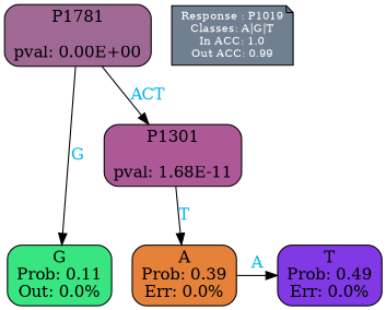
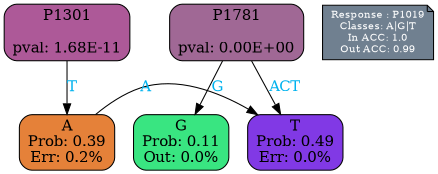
  digraph {
    fontname="DejaVu Serif"
    ranksep=equally
    splines=polylines
    node [color=black fontname="DejaVu Serif" shape=box style="filled, rounded"]
    edge [fontcolor=deepskyblue2 fontname="DejaVu Serif"]
    n1 [fillcolor="#8139e5" label="T\nProb: 0.49\nErr: 0.0%"]
-   n2 [fillcolor="#e58139" label="A\nProb: 0.39\nErr: 0.0%"]
+   n2 [fillcolor="#e58139" label="A\nProb: 0.39\nErr: 0.2%"]
    n3 [fillcolor="#39e581" label="G\nProb: 0.11\nOut: 0.0%"]
    n4 [align=left fillcolor=slategray fontcolor=white fontsize=10 label="Response : P1019\nClasses: A|G|T\nIn ACC: 1.0\nOut ACC: 0.99\n" shape=note style=filled]
    n5 [fillcolor="#a06895" label="P1781\n\npval: 0.00E+00"]
    n6 [fillcolor="#ad5998" label="P1301\n\npval: 1.68E-11"]
    subgraph sub_1 {
      rank=same
      n1
      n2
      n3
    }
    subgraph sub_2 {
      rank=same
      n4
      n5
    }
    n2 -> n1 [label=A]
    n5 -> n3 [label=G]
-   n5 -> n6 [label=ACT]
+   n5 -> n1 [label=ACT]
    n6 -> n2 [label=T]
  }
